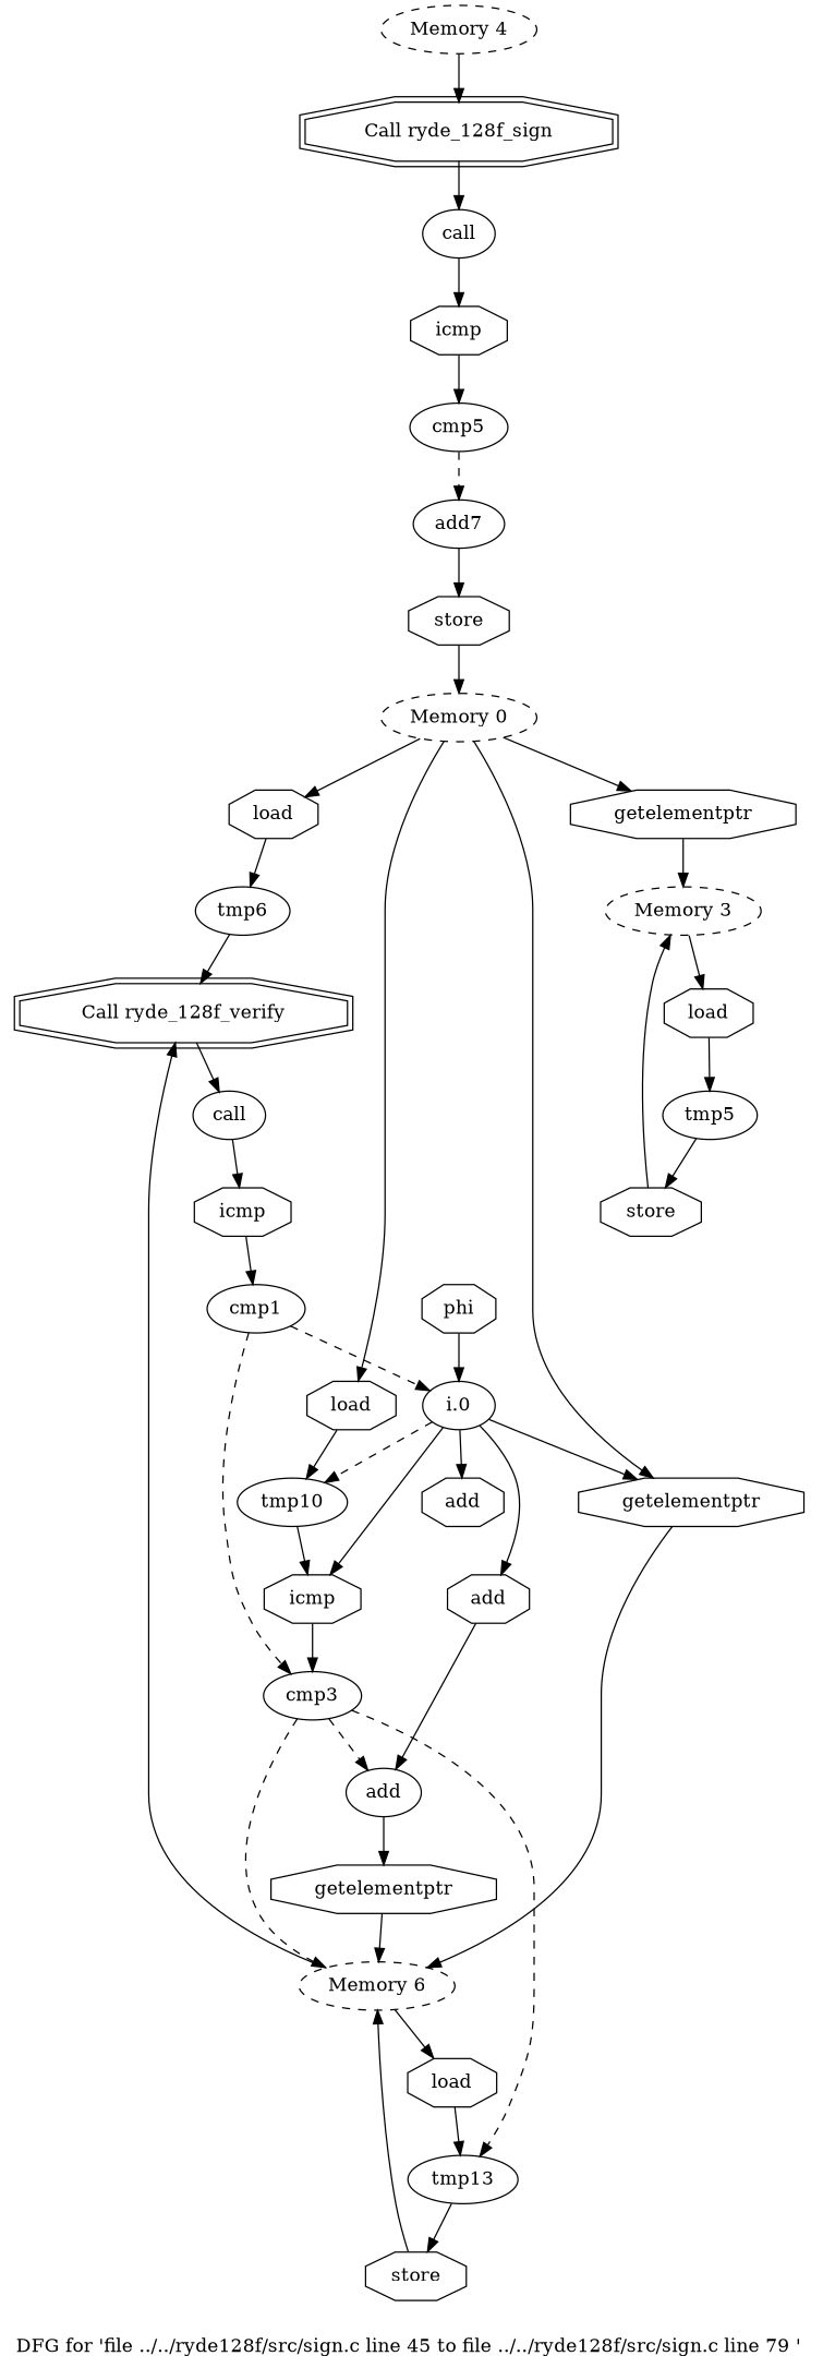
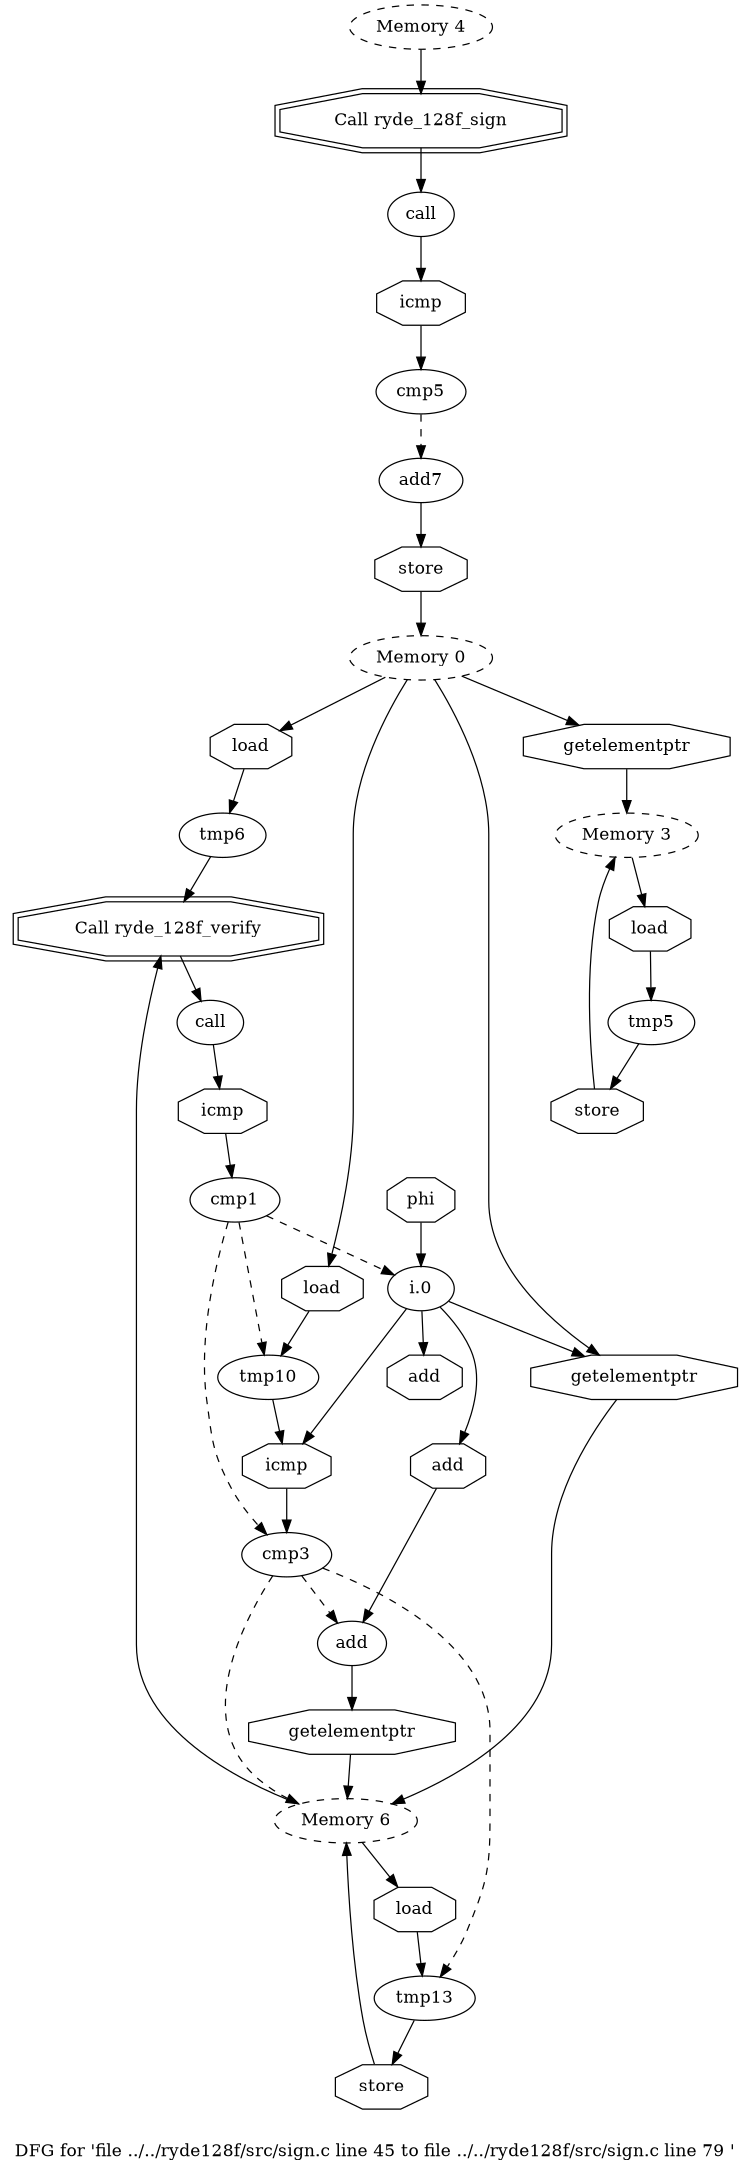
  digraph {
    label="DFG for 'file ../../ryde128f/src/sign.c line 45 to file ../../ryde128f/src/sign.c line 79 ' "
    node [shape=ellipse style=solid]
    n1 [label=add7]
    n2 [label=store shape=octagon]
    n3 [label="Memory 0" style=dashed]
    n4 [label=load shape=octagon]
    n5 [label=getelementptr shape=octagon]
    n6 [label=load shape=octagon]
    n7 [label=getelementptr shape=octagon]
    n8 [label=tmp6]
    n9 [label="Memory 6" style=dashed]
    n10 [label=tmp10]
    n11 [label="Memory 3" style=dashed]
    n12 [label="Call ryde_128f_verify" shape=doubleoctagon]
    n13 [label=load shape=octagon]
    n14 [label=call]
    n15 [label=tmp13]
    n16 [label=icmp shape=octagon]
    n17 [label=store shape=octagon]
    n18 [label=cmp1]
    n19 [label="i.0"]
    n20 [label=cmp3]
    n21 [label=add shape=octagon]
    n22 [label=icmp shape=octagon]
    n23 [label=add shape=octagon]
    n24 [label=add]
    n25 [label=getelementptr shape=octagon]
    n26 [label=phi shape=octagon]
    n27 [label=call]
    n28 [label=icmp shape=octagon]
    n29 [label=cmp5]
    n30 [label=store shape=octagon]
    n31 [label=load shape=octagon]
    n32 [label=tmp5]
    n33 [label="Call ryde_128f_sign" shape=doubleoctagon]
    n34 [label="Memory 4" style=dashed]
    n1 -> n2
    n2 -> n3
    n3 -> n4
    n3 -> n5
    n3 -> n6
    n3 -> n7
    n4 -> n8
    n5 -> n9
    n6 -> n10
    n7 -> n11
    n8 -> n12
    n9 -> n12
    n9 -> n13
    n10 -> n22
    n11 -> n31
    n12 -> n14
    n13 -> n15
    n14 -> n16
    n15 -> n17
    n16 -> n18
    n17 -> n9
-   n19 -> n10 [style=dashed]
+   n18 -> n10 [style=dashed]
    n18 -> n19 [style=dashed]
    n18 -> n20 [style=dashed]
    n19 -> n5
    n19 -> n21
    n19 -> n22
    n19 -> n23
    n20 -> n9 [style=dashed]
    n20 -> n15 [style=dashed]
    n20 -> n24 [style=dashed]
    n22 -> n20
    n23 -> n24
    n24 -> n25
    n25 -> n9
    n26 -> n19
    n27 -> n28
    n28 -> n29
    n29 -> n1 [style=dashed]
    n30 -> n11
    n31 -> n32
    n32 -> n30
    n33 -> n27
    n34 -> n33
  }
